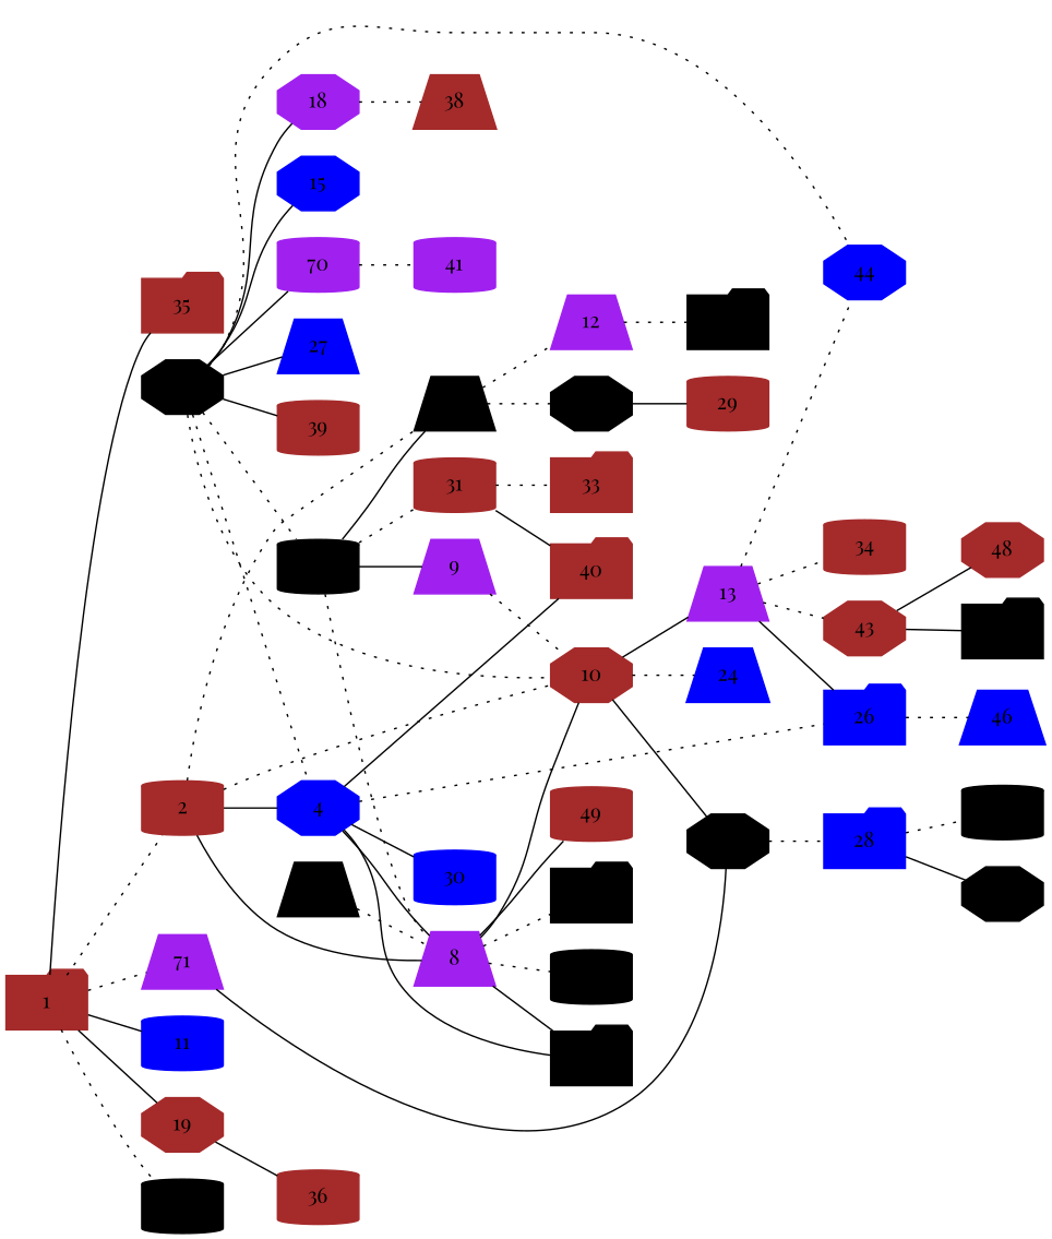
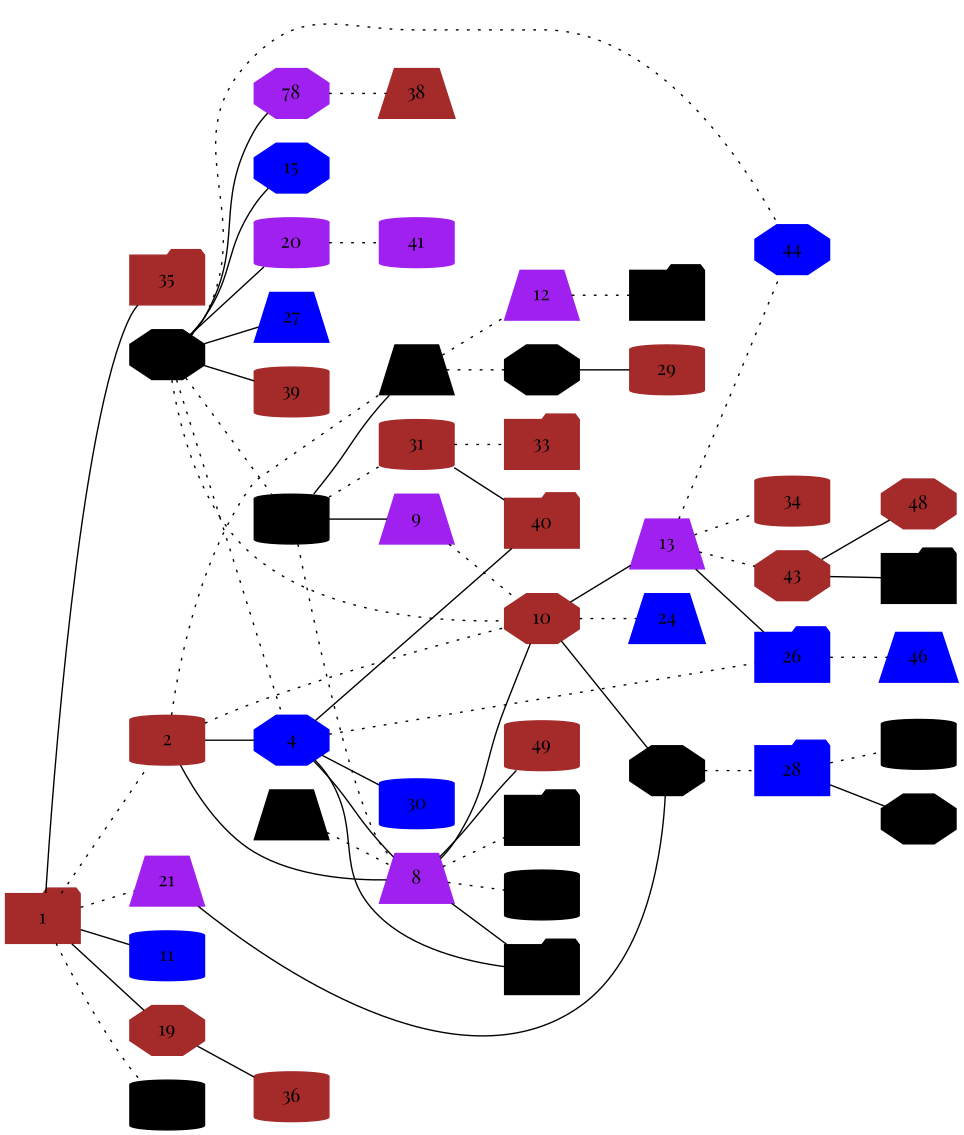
  graph {
    fontname="Playfair Display"
    rankdir=LR
    node [color=brown fontname="Playfair Display" shape=cylinder style=filled]
    edge [fontname="Playfair Display" style=dotted]
    1 [shape=folder]
    2
    11 [color=blue]
    19 [shape=octagon]
-   21 [color=purple shape=trapezium label=71]
+   21 [color=purple shape=trapezium]
    22 [color=black]
    35 [shape=folder]
    4 [color=blue shape=octagon]
    6 [color=black shape=trapezium]
    8 [color=purple shape=trapezium]
    10 [shape=octagon]
    36
    23 [color=black shape=octagon]
    16 [color=black shape=folder]
    26 [color=blue shape=folder]
    30 [color=blue]
    40 [shape=folder]
    12 [color=purple shape=trapezium]
    14 [color=black shape=octagon]
    25 [color=black shape=folder]
    42 [color=black]
    49
    13 [color=purple shape=trapezium]
    24 [color=blue shape=trapezium]
    3 [color=black shape=octagon]
    5 [color=black]
    15 [color=blue shape=octagon]
-   18 [color=purple shape=octagon]
-   20 [color=purple label=70]
+   18 [color=purple shape=octagon label=78]
+   20 [color=purple]
    27 [color=blue shape=trapezium]
    39
    44 [color=blue shape=octagon]
    9 [color=purple shape=trapezium]
    31
    38 [shape=trapezium]
    41 [color=purple]
    46 [color=blue shape=trapezium]
    33 [shape=folder]
    17 [color=black shape=folder]
    29
    7 [color=black shape=trapezium]
    34
    43 [shape=octagon]
    28 [color=blue shape=folder]
    47 [color=black shape=folder]
    48 [shape=octagon]
    37 [color=black shape=octagon]
    45 [color=black]
    1 -- 2
    1 -- 11 [style=solid]
    1 -- 19 [style=solid]
    1 -- 21
    1 -- 22
    1 -- 35 [style=solid]
    2 -- 4 [style=solid]
    2 -- 6
    2 -- 8 [style=solid]
    2 -- 10
    19 -- 36 [style=solid]
    21 -- 23 [style=solid]
    4 -- 8 [style=solid]
    4 -- 16 [style=solid]
    4 -- 26
    4 -- 30 [style=solid]
    4 -- 40 [style=solid]
    6 -- 12
    6 -- 14
    8 -- 10 [style=solid]
    8 -- 16 [style=solid]
    8 -- 25
    8 -- 42
    8 -- 49 [style=solid]
    10 -- 23 [style=solid]
    10 -- 13 [style=solid]
    10 -- 24
    23 -- 28
    26 -- 46
    12 -- 17
    14 -- 29 [style=solid]
    13 -- 26 [style=solid]
    13 -- 44
    13 -- 34
    13 -- 43
    3 -- 4
    3 -- 10
    3 -- 5
    3 -- 15 [style=solid]
    3 -- 18 [style=solid]
    3 -- 20 [style=solid]
    3 -- 27 [style=solid]
    3 -- 39 [style=solid]
    3 -- 44
    5 -- 6 [style=solid]
    5 -- 8
    5 -- 9 [style=solid]
    5 -- 31
    18 -- 38
    20 -- 41
    9 -- 10
    31 -- 40 [style=solid]
    31 -- 33
    7 -- 8
    43 -- 47 [style=solid]
    43 -- 48 [style=solid]
    28 -- 37 [style=solid]
    28 -- 45
  }
